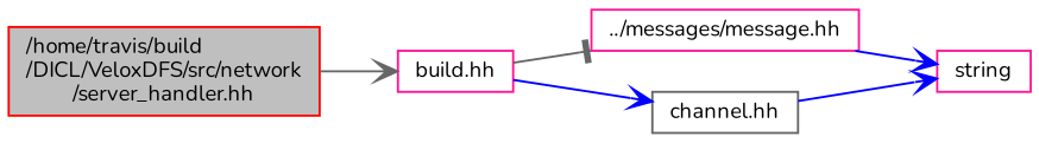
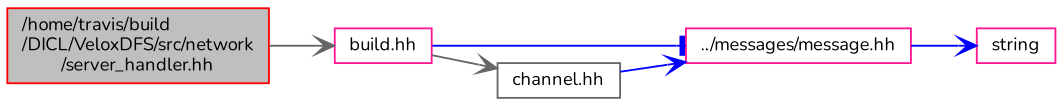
  digraph {
    fontname=Nunito
    rankdir=LR
    node [color=deeppink fillcolor=white fontname=Nunito fontsize=10 shape=record style=filled]
    edge [arrowhead=vee color=blue fontname=Nunito fontsize=10 labelfontname=Helvetica labelfontsize=10 style=solid]
    n1 [color=red fillcolor=grey75 fontcolor=black height=0.2 label="/home/travis/build\l/DICL/VeloxDFS/src/network\l/server_handler.hh" width=0.4]
    n2 [height=0.2 label="build.hh" width=0.4]
    n3 [height=0.2 label="../messages/message.hh" width=0.4]
    n4 [color=gray40 height=0.2 label="channel.hh" width=0.4]
    n5 [height=0.2 label=string width=0.4]
    n1 -> n2 [color=gray40]
-   n2 -> n3 [arrowhead=tee color=gray40]
-   n2 -> n4
+   n2 -> n3 [arrowhead=tee]
+   n2 -> n4 [color=gray40]
    n3 -> n5
-   n4 -> n5
+   n4 -> n3
  }
